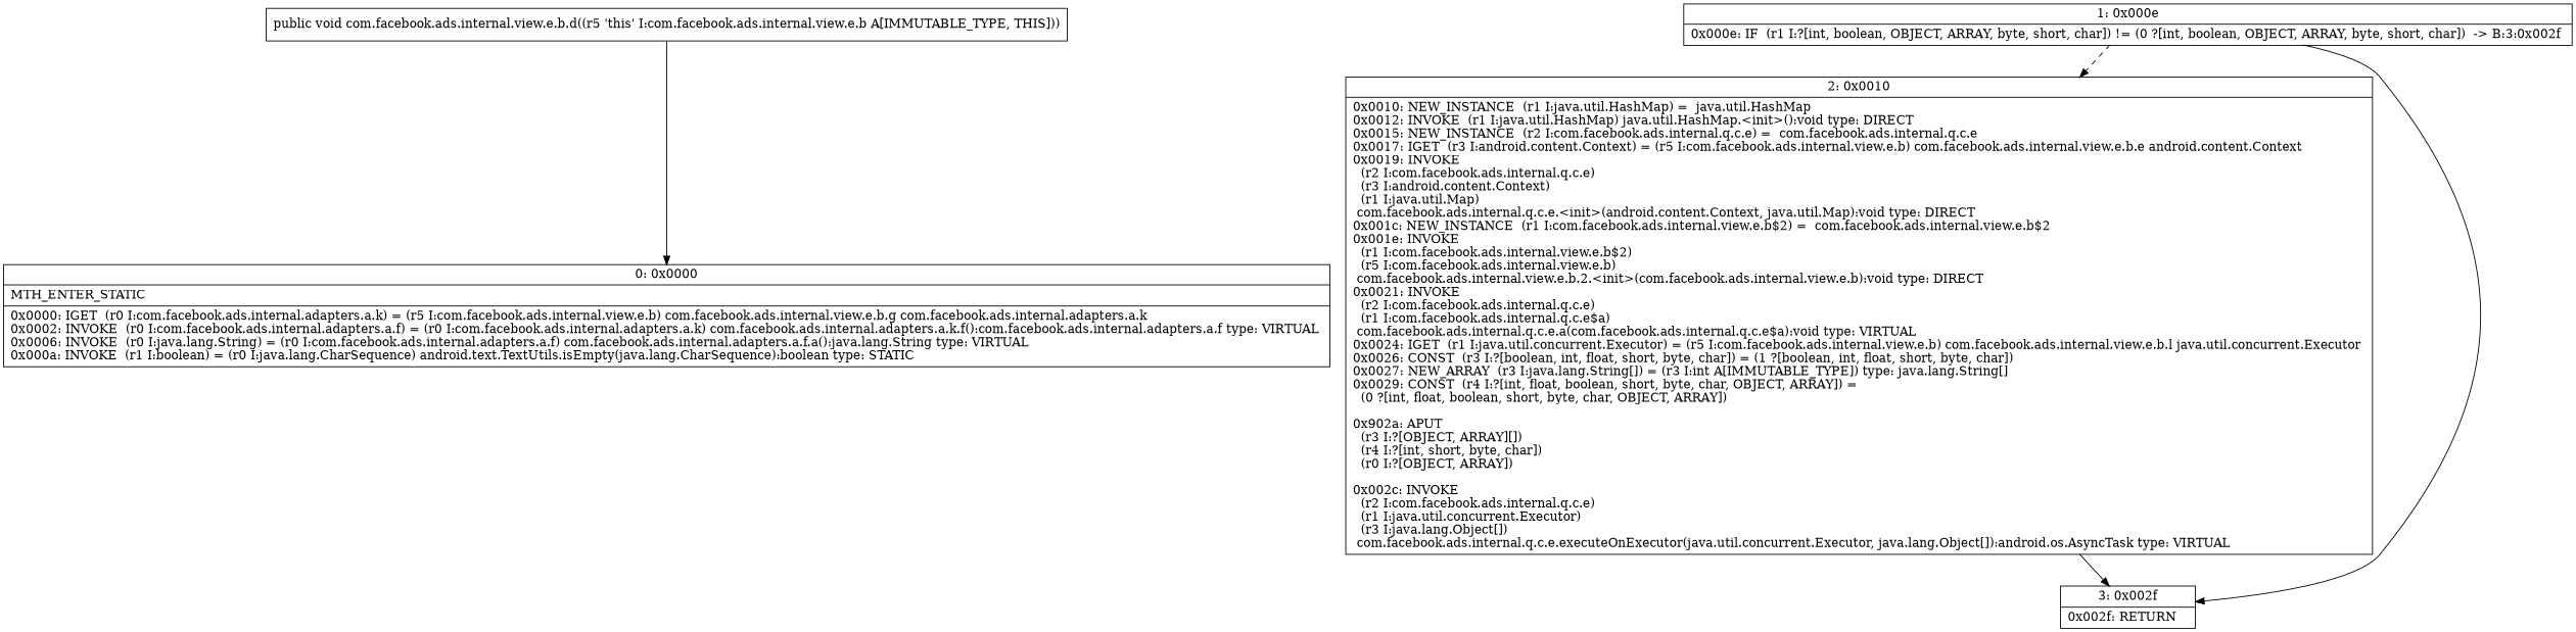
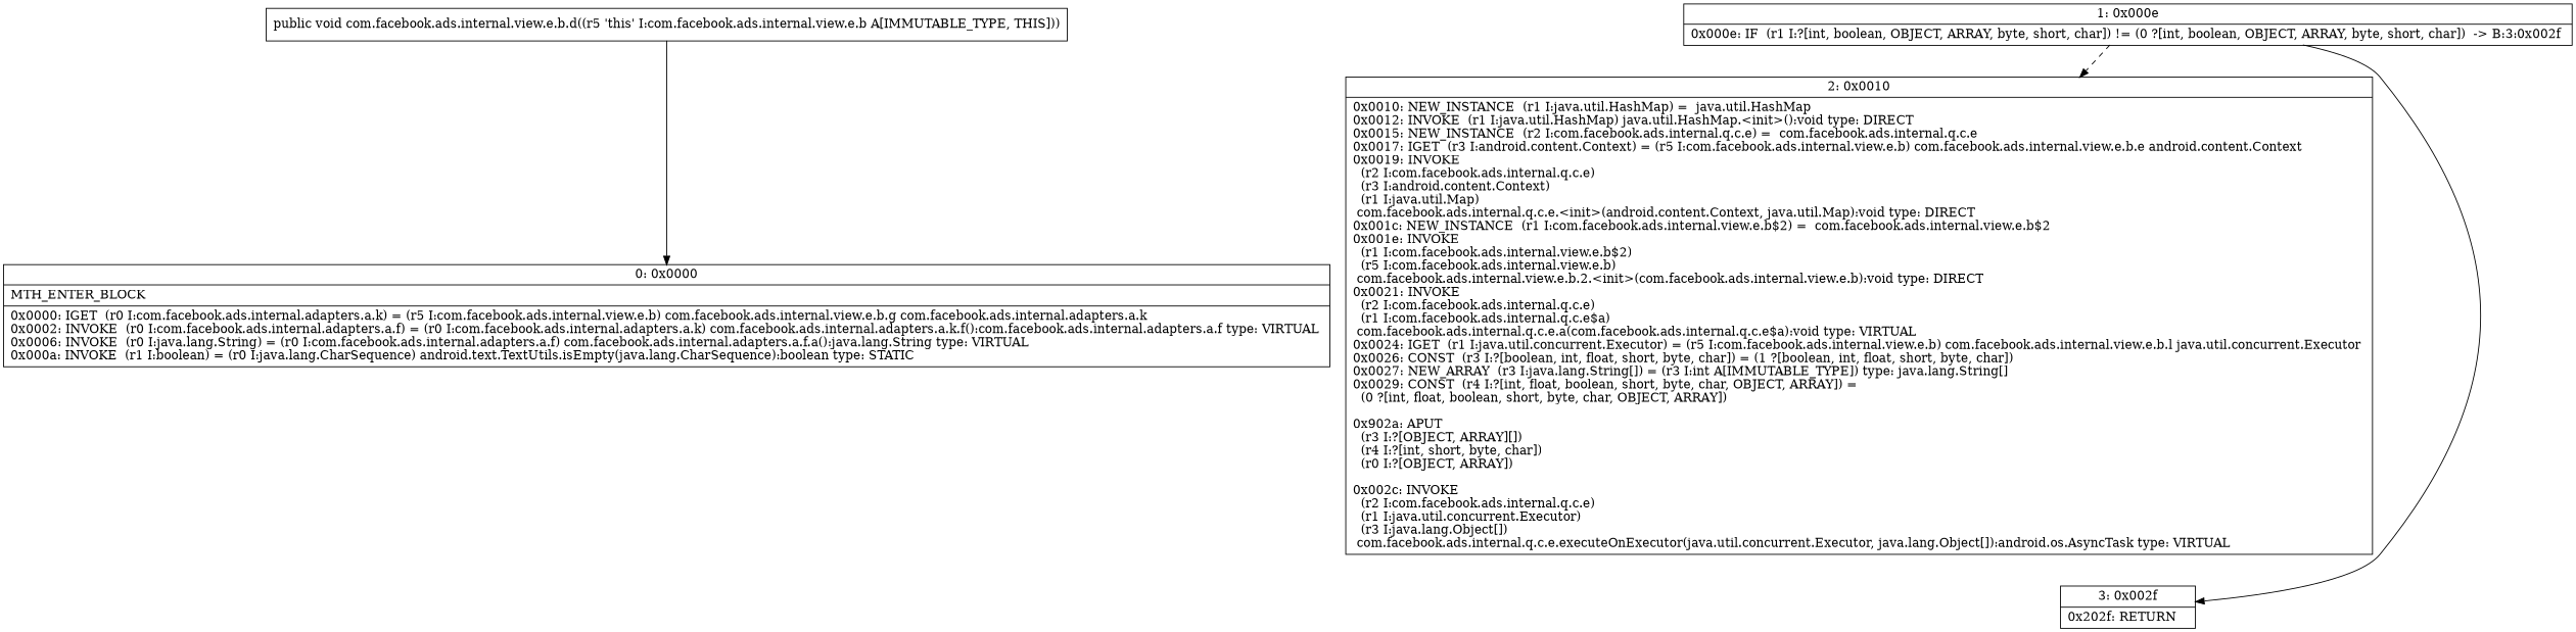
  digraph {
    node [shape=record]
-   n1 [label="{0\:\ 0x0000|MTH_ENTER_STATIC\l|0x0000: IGET  (r0 I:com.facebook.ads.internal.adapters.a.k) = (r5 I:com.facebook.ads.internal.view.e.b) com.facebook.ads.internal.view.e.b.g com.facebook.ads.internal.adapters.a.k \l0x0002: INVOKE  (r0 I:com.facebook.ads.internal.adapters.a.f) = (r0 I:com.facebook.ads.internal.adapters.a.k) com.facebook.ads.internal.adapters.a.k.f():com.facebook.ads.internal.adapters.a.f type: VIRTUAL \l0x0006: INVOKE  (r0 I:java.lang.String) = (r0 I:com.facebook.ads.internal.adapters.a.f) com.facebook.ads.internal.adapters.a.f.a():java.lang.String type: VIRTUAL \l0x000a: INVOKE  (r1 I:boolean) = (r0 I:java.lang.CharSequence) android.text.TextUtils.isEmpty(java.lang.CharSequence):boolean type: STATIC \l}"]
+   n1 [label="{0\:\ 0x0000|MTH_ENTER_BLOCK\l|0x0000: IGET  (r0 I:com.facebook.ads.internal.adapters.a.k) = (r5 I:com.facebook.ads.internal.view.e.b) com.facebook.ads.internal.view.e.b.g com.facebook.ads.internal.adapters.a.k \l0x0002: INVOKE  (r0 I:com.facebook.ads.internal.adapters.a.f) = (r0 I:com.facebook.ads.internal.adapters.a.k) com.facebook.ads.internal.adapters.a.k.f():com.facebook.ads.internal.adapters.a.f type: VIRTUAL \l0x0006: INVOKE  (r0 I:java.lang.String) = (r0 I:com.facebook.ads.internal.adapters.a.f) com.facebook.ads.internal.adapters.a.f.a():java.lang.String type: VIRTUAL \l0x000a: INVOKE  (r1 I:boolean) = (r0 I:java.lang.CharSequence) android.text.TextUtils.isEmpty(java.lang.CharSequence):boolean type: STATIC \l}"]
    n2 [label="{1\:\ 0x000e|0x000e: IF  (r1 I:?[int, boolean, OBJECT, ARRAY, byte, short, char]) != (0 ?[int, boolean, OBJECT, ARRAY, byte, short, char])  \-\> B:3:0x002f \l}"]
    n3 [label="{2\:\ 0x0010|0x0010: NEW_INSTANCE  (r1 I:java.util.HashMap) =  java.util.HashMap \l0x0012: INVOKE  (r1 I:java.util.HashMap) java.util.HashMap.\<init\>():void type: DIRECT \l0x0015: NEW_INSTANCE  (r2 I:com.facebook.ads.internal.q.c.e) =  com.facebook.ads.internal.q.c.e \l0x0017: IGET  (r3 I:android.content.Context) = (r5 I:com.facebook.ads.internal.view.e.b) com.facebook.ads.internal.view.e.b.e android.content.Context \l0x0019: INVOKE  \l  (r2 I:com.facebook.ads.internal.q.c.e)\l  (r3 I:android.content.Context)\l  (r1 I:java.util.Map)\l com.facebook.ads.internal.q.c.e.\<init\>(android.content.Context, java.util.Map):void type: DIRECT \l0x001c: NEW_INSTANCE  (r1 I:com.facebook.ads.internal.view.e.b$2) =  com.facebook.ads.internal.view.e.b$2 \l0x001e: INVOKE  \l  (r1 I:com.facebook.ads.internal.view.e.b$2)\l  (r5 I:com.facebook.ads.internal.view.e.b)\l com.facebook.ads.internal.view.e.b.2.\<init\>(com.facebook.ads.internal.view.e.b):void type: DIRECT \l0x0021: INVOKE  \l  (r2 I:com.facebook.ads.internal.q.c.e)\l  (r1 I:com.facebook.ads.internal.q.c.e$a)\l com.facebook.ads.internal.q.c.e.a(com.facebook.ads.internal.q.c.e$a):void type: VIRTUAL \l0x0024: IGET  (r1 I:java.util.concurrent.Executor) = (r5 I:com.facebook.ads.internal.view.e.b) com.facebook.ads.internal.view.e.b.l java.util.concurrent.Executor \l0x0026: CONST  (r3 I:?[boolean, int, float, short, byte, char]) = (1 ?[boolean, int, float, short, byte, char]) \l0x0027: NEW_ARRAY  (r3 I:java.lang.String[]) = (r3 I:int A[IMMUTABLE_TYPE]) type: java.lang.String[] \l0x0029: CONST  (r4 I:?[int, float, boolean, short, byte, char, OBJECT, ARRAY]) = \l  (0 ?[int, float, boolean, short, byte, char, OBJECT, ARRAY])\l \l0x902a: APUT  \l  (r3 I:?[OBJECT, ARRAY][])\l  (r4 I:?[int, short, byte, char])\l  (r0 I:?[OBJECT, ARRAY])\l \l0x002c: INVOKE  \l  (r2 I:com.facebook.ads.internal.q.c.e)\l  (r1 I:java.util.concurrent.Executor)\l  (r3 I:java.lang.Object[])\l com.facebook.ads.internal.q.c.e.executeOnExecutor(java.util.concurrent.Executor, java.lang.Object[]):android.os.AsyncTask type: VIRTUAL \l}"]
-   n4 [label="{3\:\ 0x002f|0x002f: RETURN   \l}"]
+   n4 [label="{3\:\ 0x002f|0x202f: RETURN   \l}"]
    n5 [label="{public void com.facebook.ads.internal.view.e.b.d((r5 'this' I:com.facebook.ads.internal.view.e.b A[IMMUTABLE_TYPE, THIS])) }"]
    n2 -> n3 [style=dashed]
    n2 -> n4
-   n3 -> n4
    n5 -> n1
  }
